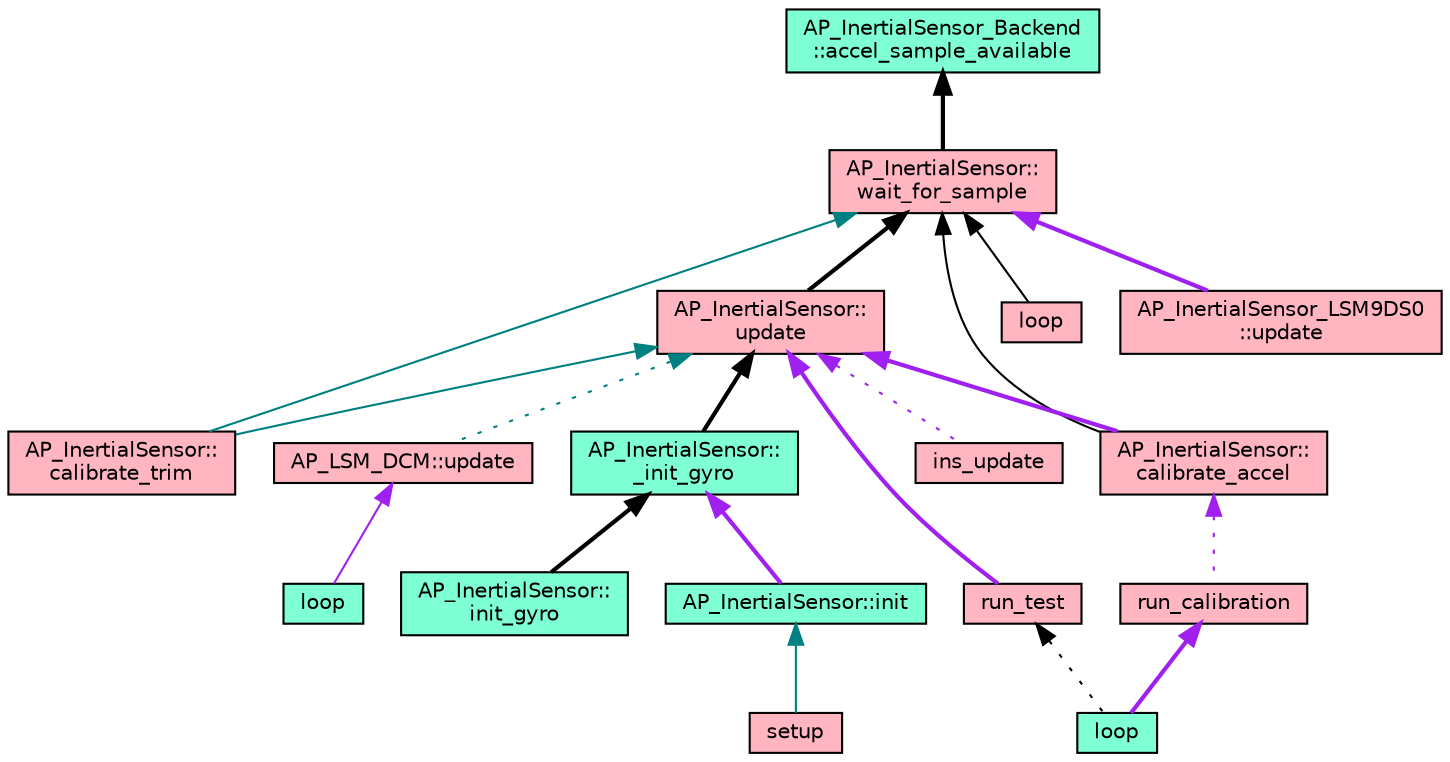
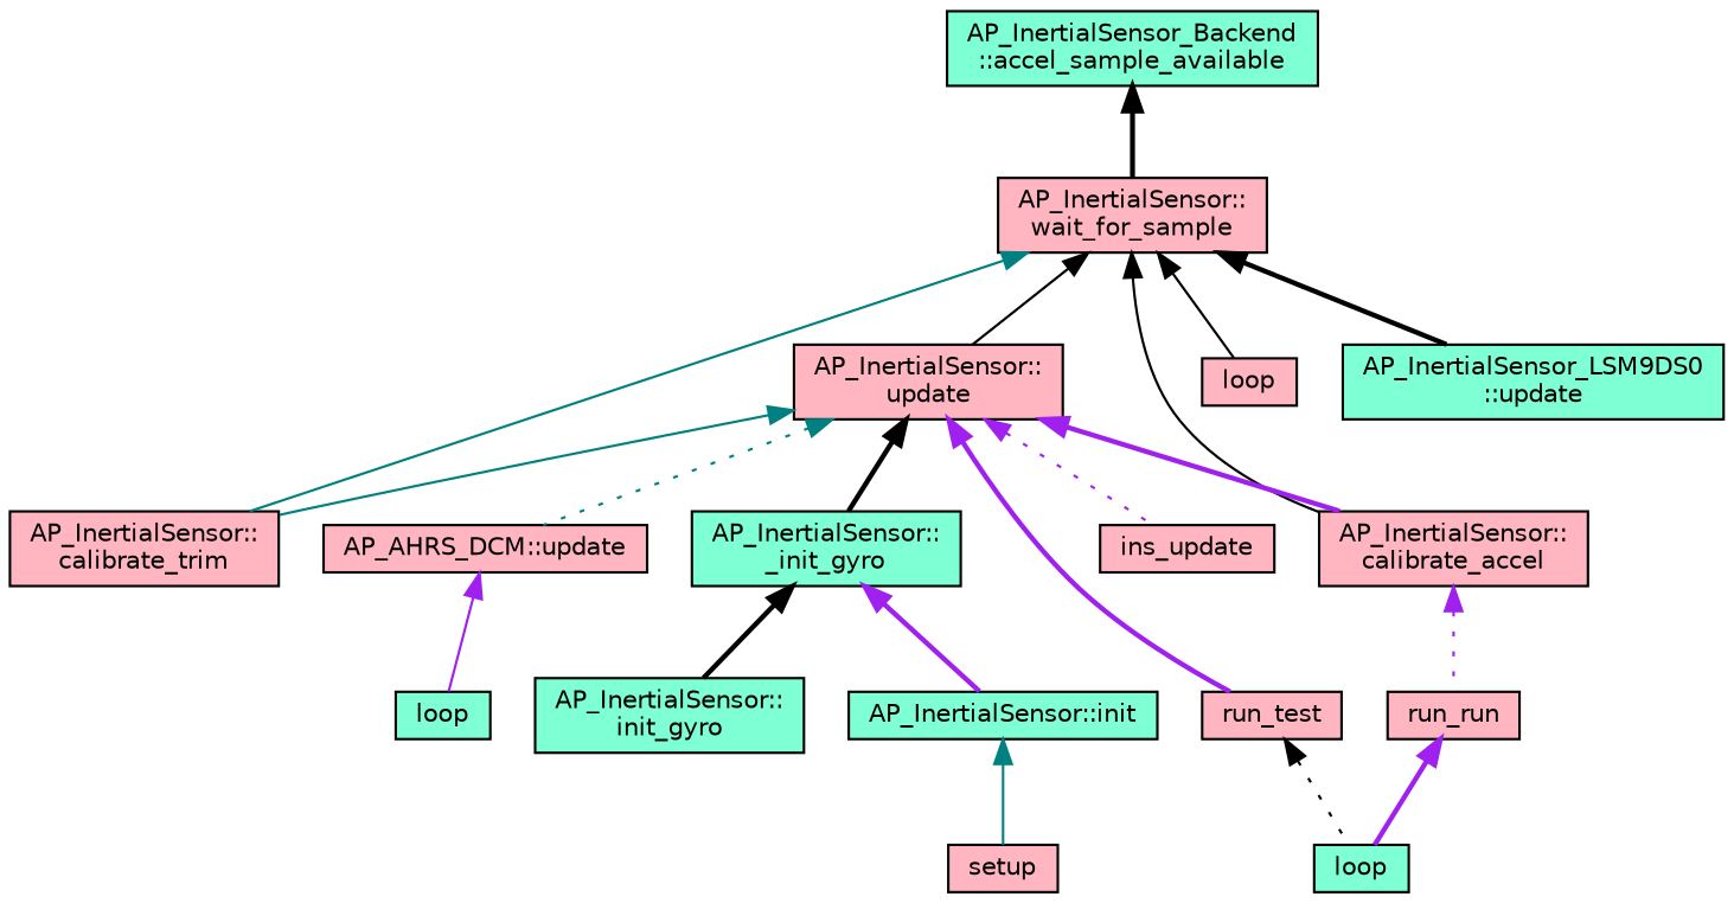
  digraph {
    rankdir=TB
    node [color=black fillcolor=lightpink fontname=Helvetica fontsize=10 shape=record style=filled]
    edge [color=black dir=back fontname=Helvetica fontsize=10 labelfontname=Helvetica labelfontsize=10 style=bold]
    n1 [fillcolor=aquamarine fontcolor=black height=0.2 label="AP_InertialSensor_Backend\l::accel_sample_available" width=0.4]
    n2 [height=0.2 label="AP_InertialSensor::\lwait_for_sample" width=0.4]
    n3 [height=0.2 label="AP_InertialSensor::\lcalibrate_accel" width=0.4]
    n4 [height=0.2 label="AP_InertialSensor::\lcalibrate_trim" width=0.4]
    n5 [height=0.2 label=loop width=0.4]
-   n6 [height=0.2 label="AP_InertialSensor_LSM9DS0\l::update" width=0.4]
+   n6 [fillcolor=aquamarine height=0.2 label="AP_InertialSensor_LSM9DS0\l::update" width=0.4]
    n7 [height=0.2 label="AP_InertialSensor::\lupdate" width=0.4]
-   n8 [height=0.2 label=run_calibration width=0.4]
+   n8 [height=0.2 label=run_run width=0.4]
    n9 [height=0.2 label=run_test width=0.4]
    n10 [fillcolor=aquamarine height=0.2 label=loop width=0.4]
    n11 [fillcolor=aquamarine height=0.2 label="AP_InertialSensor::\l_init_gyro" width=0.4]
    n12 [height=0.2 label=ins_update width=0.4]
-   n13 [height=0.2 label="AP_LSM_DCM::update" width=0.4]
+   n13 [height=0.2 label="AP_AHRS_DCM::update" width=0.4]
    n14 [fillcolor=aquamarine height=0.2 label="AP_InertialSensor::init" width=0.4]
    n15 [fillcolor=aquamarine height=0.2 label="AP_InertialSensor::\linit_gyro" width=0.4]
    n16 [fillcolor=aquamarine height=0.2 label=loop width=0.4]
    n17 [height=0.2 label=setup width=0.4]
    n1 -> n2
    n2 -> n3 [style=solid]
    n2 -> n4 [color=teal style=solid]
    n2 -> n5 [style=solid]
-   n2 -> n6 [color=purple]
-   n2 -> n7
+   n2 -> n6
+   n2 -> n7 [style=solid]
    n3 -> n8 [color=purple style=dotted]
    n7 -> n3 [color=purple]
    n7 -> n4 [color=teal style=solid]
    n7 -> n9 [color=purple]
    n7 -> n11
    n7 -> n12 [color=purple style=dotted]
    n7 -> n13 [color=teal style=dotted]
    n8 -> n10 [color=purple]
    n9 -> n10 [style=dotted]
    n11 -> n14 [color=purple]
    n11 -> n15
    n13 -> n16 [color=purple style=solid]
    n14 -> n17 [color=teal style=solid]
  }
